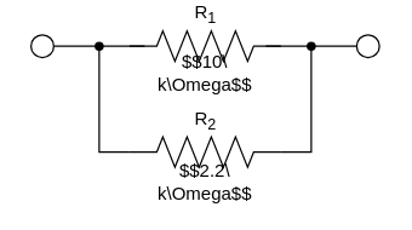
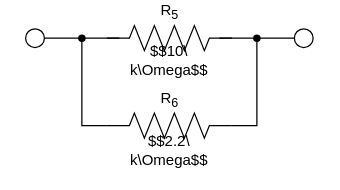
  <mxCell id="0" />
  <mxCell id="1" parent="0" />
  <mxCell id="2" value="$$10\ k\Omega$$" style="text;html=1;align=center;verticalAlign=middle;whiteSpace=wrap;rounded=0;" parent="1" vertex="1"><mxGeometry x="105" y="37.5" width="60" height="20" as="geometry" /></mxCell>
  <mxCell id="3" value="" style="edgeStyle=orthogonalEdgeStyle;shape=connector;rounded=0;orthogonalLoop=1;jettySize=auto;html=1;strokeColor=default;align=center;verticalAlign=middle;fontFamily=Helvetica;fontSize=11;fontColor=default;labelBackgroundColor=default;endArrow=none;endFill=0;" edge="1" parent="1" source="15" target="10"><mxGeometry relative="1" as="geometry" /></mxCell>
  <mxCell id="4" value="" style="edgeStyle=orthogonalEdgeStyle;shape=connector;rounded=0;orthogonalLoop=1;jettySize=auto;html=1;strokeColor=default;align=center;verticalAlign=middle;fontFamily=Helvetica;fontSize=11;fontColor=default;labelBackgroundColor=default;endArrow=none;endFill=0;" edge="1" parent="1" source="13" target="11"><mxGeometry relative="1" as="geometry" /></mxCell>
- <mxCell id="5" value="R&lt;sub&gt;1&lt;/sub&gt;" style="pointerEvents=1;verticalLabelPosition=top;shadow=0;dashed=0;align=center;html=1;verticalAlign=bottom;shape=mxgraph.electrical.resistors.resistor_2;labelPosition=center;" parent="1" vertex="1"><mxGeometry x="85" y="20" width="100" height="20" as="geometry" /></mxCell>
+ <mxCell id="5" value="R&lt;sub&gt;5&lt;/sub&gt;" style="pointerEvents=1;verticalLabelPosition=top;shadow=0;dashed=0;align=center;html=1;verticalAlign=bottom;shape=mxgraph.electrical.resistors.resistor_2;labelPosition=center;" parent="1" vertex="1"><mxGeometry x="85" y="20" width="100" height="20" as="geometry" /></mxCell>
  <mxCell id="6" value="" style="edgeStyle=orthogonalEdgeStyle;shape=connector;rounded=0;orthogonalLoop=1;jettySize=auto;html=1;strokeColor=default;align=center;verticalAlign=middle;fontFamily=Helvetica;fontSize=11;fontColor=default;labelBackgroundColor=default;endArrow=none;endFill=0;" edge="1" parent="1" source="8" target="13"><mxGeometry relative="1" as="geometry" /></mxCell>
  <mxCell id="7" value="" style="edgeStyle=orthogonalEdgeStyle;shape=connector;rounded=0;orthogonalLoop=1;jettySize=auto;html=1;strokeColor=default;align=center;verticalAlign=middle;fontFamily=Helvetica;fontSize=11;fontColor=default;labelBackgroundColor=default;endArrow=none;endFill=0;" edge="1" parent="1" source="8" target="15"><mxGeometry relative="1" as="geometry" /></mxCell>
- <mxCell id="8" value="R&lt;sub&gt;2&lt;/sub&gt;" style="pointerEvents=1;verticalLabelPosition=top;shadow=0;dashed=0;align=center;html=1;verticalAlign=bottom;shape=mxgraph.electrical.resistors.resistor_2;labelPosition=center;" parent="1" vertex="1"><mxGeometry x="85" y="90" width="100" height="20" as="geometry" /></mxCell>
+ <mxCell id="8" value="R&lt;sub&gt;6&lt;/sub&gt;" style="pointerEvents=1;verticalLabelPosition=top;shadow=0;dashed=0;align=center;html=1;verticalAlign=bottom;shape=mxgraph.electrical.resistors.resistor_2;labelPosition=center;" parent="1" vertex="1"><mxGeometry x="85" y="90" width="100" height="20" as="geometry" /></mxCell>
  <mxCell id="9" value="$$2.2\ k\Omega$$" style="text;html=1;align=center;verticalAlign=middle;whiteSpace=wrap;rounded=0;" parent="1" vertex="1"><mxGeometry x="105" y="110" width="60" height="20" as="geometry" /></mxCell>
  <mxCell id="10" value="" style="verticalLabelPosition=bottom;shadow=0;dashed=0;align=center;html=1;verticalAlign=top;strokeWidth=1;shape=ellipse;perimeter=ellipsePerimeter;fontFamily=Helvetica;fontSize=11;fontColor=default;labelBackgroundColor=default;" parent="1" vertex="1"><mxGeometry x="20" y="22.5" width="15" height="15" as="geometry" /></mxCell>
  <mxCell id="11" value="" style="verticalLabelPosition=bottom;shadow=0;dashed=0;align=center;html=1;verticalAlign=top;strokeWidth=1;shape=ellipse;perimeter=ellipsePerimeter;fontFamily=Helvetica;fontSize=11;fontColor=default;labelBackgroundColor=default;" parent="1" vertex="1"><mxGeometry x="235" y="22.5" width="15" height="15" as="geometry" /></mxCell>
  <mxCell id="12" value="" style="edgeStyle=orthogonalEdgeStyle;shape=connector;rounded=0;orthogonalLoop=1;jettySize=auto;html=1;strokeColor=default;align=center;verticalAlign=middle;fontFamily=Helvetica;fontSize=11;fontColor=default;labelBackgroundColor=default;endArrow=none;endFill=0;" edge="1" parent="1" source="5" target="13"><mxGeometry relative="1" as="geometry"><mxPoint x="185" y="30" as="sourcePoint" /><mxPoint x="235" y="30" as="targetPoint" /></mxGeometry></mxCell>
  <mxCell id="13" value="" style="shape=waypoint;sketch=0;size=6;pointerEvents=1;points=[];fillColor=default;resizable=0;rotatable=0;perimeter=centerPerimeter;snapToPoint=1;verticalAlign=bottom;shadow=0;dashed=0;" vertex="1" parent="1"><mxGeometry x="195" y="20" width="20" height="20" as="geometry" /></mxCell>
  <mxCell id="14" value="" style="edgeStyle=orthogonalEdgeStyle;shape=connector;rounded=0;orthogonalLoop=1;jettySize=auto;html=1;strokeColor=default;align=center;verticalAlign=middle;fontFamily=Helvetica;fontSize=11;fontColor=default;labelBackgroundColor=default;endArrow=none;endFill=0;" edge="1" parent="1" source="5" target="15"><mxGeometry relative="1" as="geometry"><mxPoint x="85" y="30" as="sourcePoint" /><mxPoint x="40" y="30" as="targetPoint" /></mxGeometry></mxCell>
  <mxCell id="15" value="" style="shape=waypoint;sketch=0;size=6;pointerEvents=1;points=[];fillColor=default;resizable=0;rotatable=0;perimeter=centerPerimeter;snapToPoint=1;verticalAlign=bottom;shadow=0;dashed=0;" vertex="1" parent="1"><mxGeometry x="55" y="20" width="20" height="20" as="geometry" /></mxCell>
